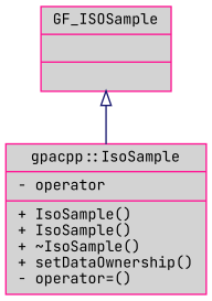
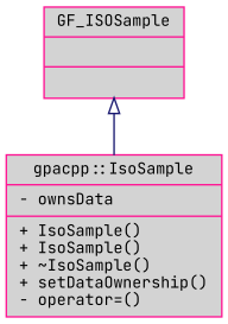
  digraph {
    fontname="JetBrains Mono"
    node [color=deeppink fillcolor=lightgrey fontname="JetBrains Mono" fontsize=10 shape=record style=filled]
-   n1 [fontcolor=black height=0.2 label="{gpacpp::IsoSample\n|- operator\l|+ IsoSample()\l+ IsoSample()\l+ ~IsoSample()\l+ setDataOwnership()\l- operator=()\l}" width=0.4]
+   n1 [fontcolor=black height=0.2 label="{gpacpp::IsoSample\n|- ownsData\l|+ IsoSample()\l+ IsoSample()\l+ ~IsoSample()\l+ setDataOwnership()\l- operator=()\l}" width=0.4]
    n2 [height=0.2 label="{GF_ISOSample\n||}" width=0.4]
    n2 -> n1 [arrowtail=onormal color=midnightblue dir=back fontname="JetBrains Mono" fontsize=10 labelfontname=Helvetica labelfontsize=10 style=solid]
  }
